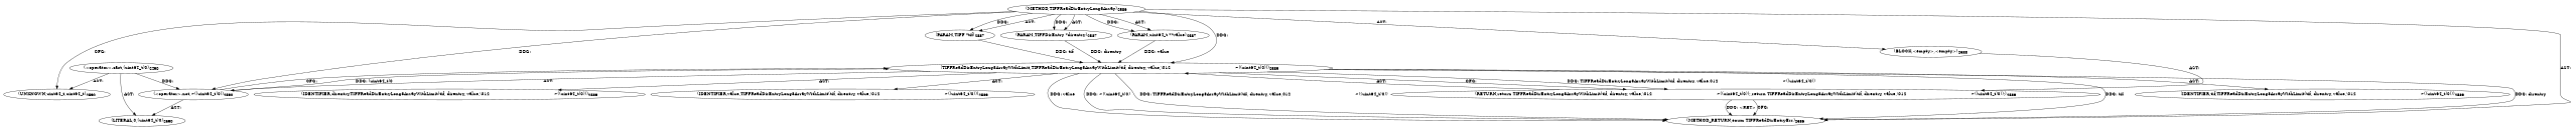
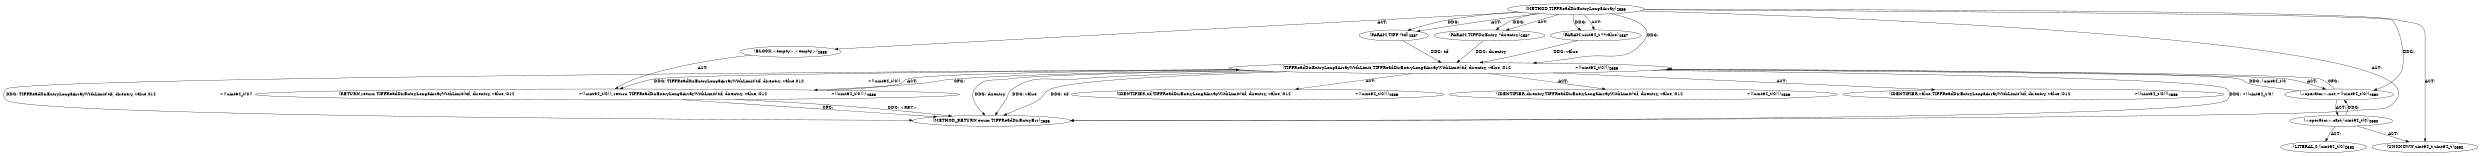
  digraph {
    n1 [label=<(METHOD,TIFFReadDirEntryLong8Array)<SUB>2586</SUB>>]
    n2 [label=<(PARAM,TIFF *tif)<SUB>2887</SUB>>]
    n3 [label=<(PARAM,TIFFDirEntry *direntry)<SUB>2587</SUB>>]
    n4 [label=<(PARAM,uint64_t **value)<SUB>2587</SUB>>]
    n5 [label=<(BLOCK,&lt;empty&gt;,&lt;empty&gt;)<SUB>2588</SUB>>]
    n6 [label=<(TIFFReadDirEntryLong8ArrayWithLimit,TIFFReadDirEntryLong8ArrayWithLimit(tif, direntry, value,\012                                               ~((uint64_t)0)))<SUB>2589</SUB>>]
    n7 [label=<(&lt;operator&gt;.not,~((uint64_t)0))<SUB>2590</SUB>>]
    n8 [label=<(UNKNOWN,uint64_t,uint64_t)<SUB>2590</SUB>>]
    n9 [label=<(METHOD_RETURN,enum TIFFReadDirEntryErr)<SUB>2586</SUB>>]
    n10 [label=<(RETURN,return TIFFReadDirEntryLong8ArrayWithLimit(tif, direntry, value,\012                                               ~((uint64_t)0));,return TIFFReadDirEntryLong8ArrayWithLimit(tif, direntry, value,\012                                               ~((uint64_t)0));)<SUB>2589</SUB>>]
    n11 [label=<(IDENTIFIER,tif,TIFFReadDirEntryLong8ArrayWithLimit(tif, direntry, value,\012                                               ~((uint64_t)0)))<SUB>2589</SUB>>]
    n12 [label=<(IDENTIFIER,direntry,TIFFReadDirEntryLong8ArrayWithLimit(tif, direntry, value,\012                                               ~((uint64_t)0)))<SUB>2589</SUB>>]
    n13 [label=<(IDENTIFIER,value,TIFFReadDirEntryLong8ArrayWithLimit(tif, direntry, value,\012                                               ~((uint64_t)0)))<SUB>2589</SUB>>]
-   n14 [label=<(&lt;operator&gt;.cast,(uint64_t)0)<SUB>2490</SUB>>]
+   n14 [label=<(&lt;operator&gt;.cast,(uint64_t)0)<SUB>2590</SUB>>]
    n15 [label=<(LITERAL,0,(uint64_t)0)<SUB>2590</SUB>>]
    n1 -> n2 [label="AST: "]
    n1 -> n2 [label="DDG: "]
    n1 -> n3 [label="AST: "]
    n1 -> n3 [label="DDG: "]
    n1 -> n4 [label="AST: "]
    n1 -> n4 [label="DDG: "]
    n1 -> n5 [label="AST: "]
    n1 -> n6 [label="DDG: "]
    n1 -> n7 [label="DDG: "]
-   n1 -> n8 [label="CFG: "]
+   n1 -> n8 [label="AST: "]
    n1 -> n9 [label="AST: "]
    n2 -> n6 [label="DDG: tif"]
    n3 -> n6 [label="DDG: direntry"]
    n4 -> n6 [label="DDG: value"]
    n5 -> n10 [label="AST: "]
    n6 -> n7 [label="AST: "]
    n6 -> n9 [label="DDG: tif"]
    n6 -> n9 [label="DDG: direntry"]
    n6 -> n9 [label="DDG: value"]
    n6 -> n9 [label="DDG: ~((uint64_t)0)"]
    n6 -> n9 [label="DDG: TIFFReadDirEntryLong8ArrayWithLimit(tif, direntry, value,\012                                               ~((uint64_t)0))"]
    n6 -> n10 [label="CFG: "]
    n6 -> n10 [label="DDG: TIFFReadDirEntryLong8ArrayWithLimit(tif, direntry, value,\012                                               ~((uint64_t)0))"]
    n6 -> n11 [label="AST: "]
    n6 -> n12 [label="AST: "]
    n6 -> n13 [label="AST: "]
    n7 -> n6 [label="CFG: "]
    n7 -> n6 [label="DDG: (uint64_t)0"]
-   n7 -> n15 [label="AST: "]
+   n7 -> n14 [label="AST: "]
    n10 -> n6 [label="AST: "]
    n10 -> n9 [label="CFG: "]
    n10 -> n9 [label="DDG: &lt;RET&gt;"]
    n14 -> n7 [label="DDG: "]
    n14 -> n8 [label="AST: "]
    n14 -> n15 [label="AST: "]
  }
